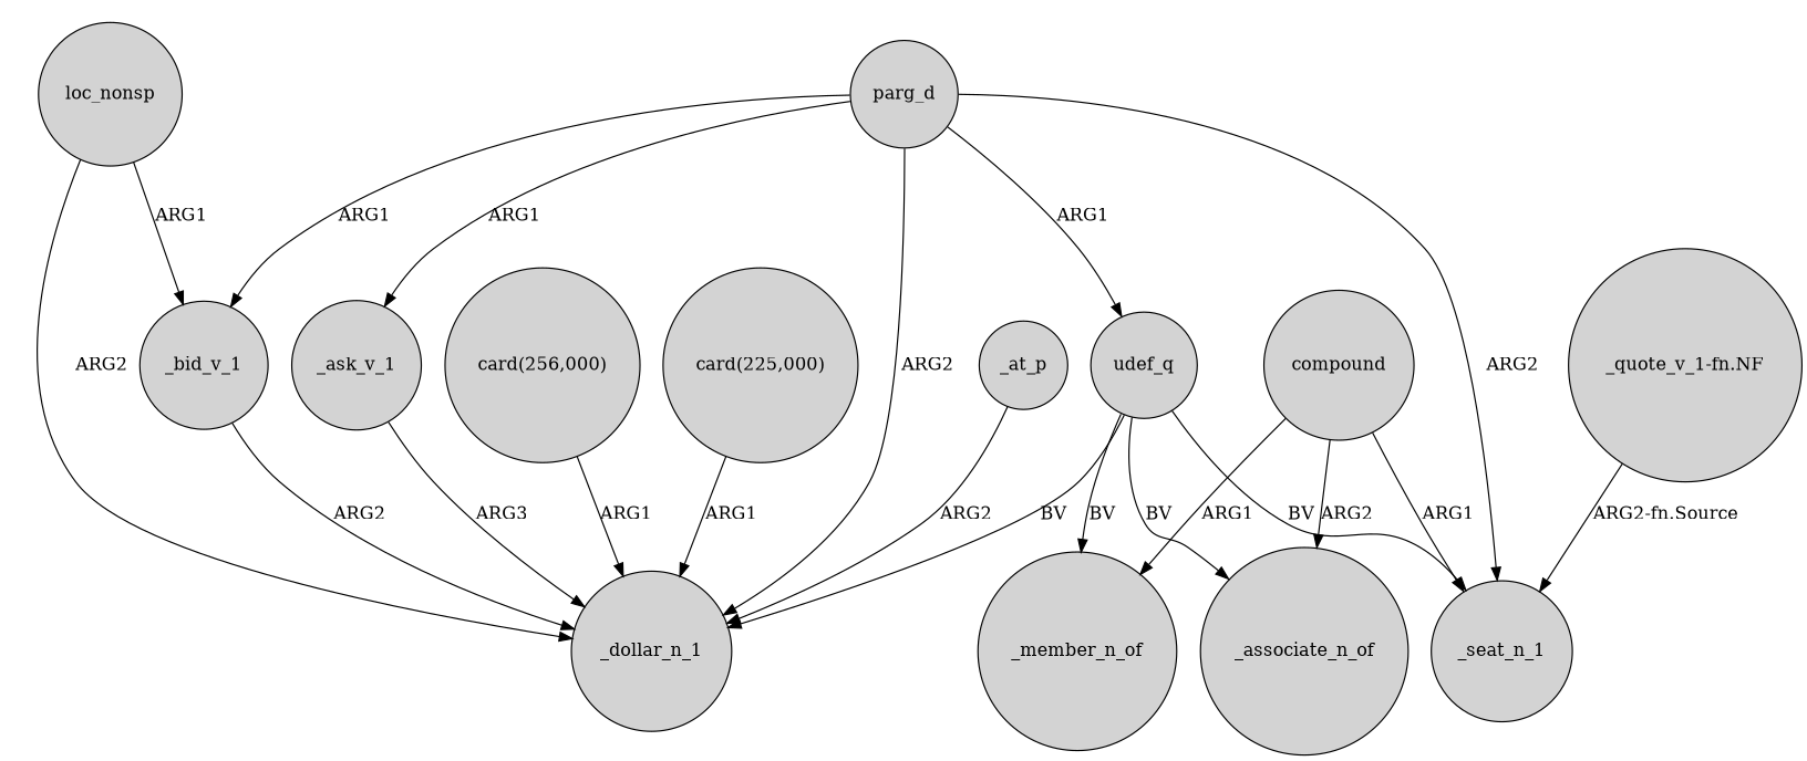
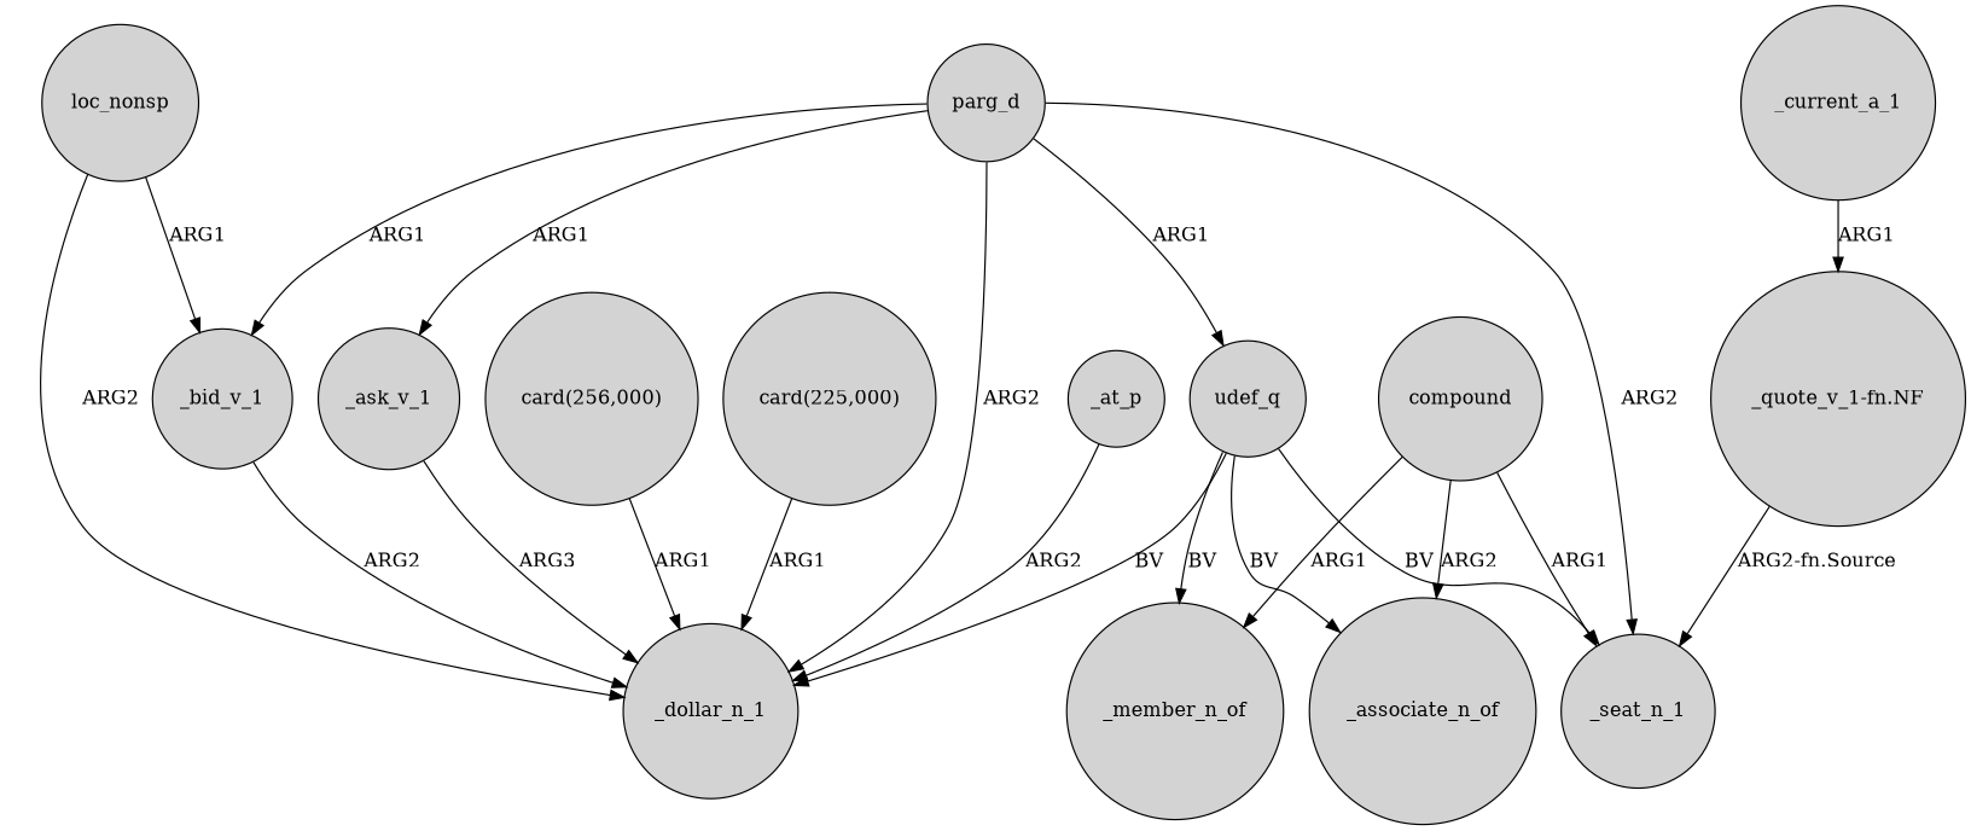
  digraph {
    node [shape=circle style=filled]
    _at_p
    _dollar_n_1
    "_quote_v_1-fn.NF"
    _seat_n_1
    parg_d
    _bid_v_1
    _ask_v_1
    udef_q
    loc_nonsp
    compound
    _associate_n_of
    _member_n_of
    "card(256,000)"
+   _current_a_1
    "card(225,000)"
    _at_p -> _dollar_n_1 [label=ARG2]
    "_quote_v_1-fn.NF" -> _seat_n_1 [label="ARG2-fn.Source"]
    parg_d -> _dollar_n_1 [label=ARG2]
    parg_d -> _seat_n_1 [label=ARG2]
    parg_d -> _bid_v_1 [label=ARG1]
    parg_d -> _ask_v_1 [label=ARG1]
    parg_d -> udef_q [label=ARG1]
    _bid_v_1 -> _dollar_n_1 [label=ARG2]
    _ask_v_1 -> _dollar_n_1 [label=ARG3]
    udef_q -> _dollar_n_1 [label=BV]
    udef_q -> _seat_n_1 [label=BV]
    udef_q -> _associate_n_of [label=BV]
    udef_q -> _member_n_of [label=BV]
    loc_nonsp -> _dollar_n_1 [label=ARG2]
    loc_nonsp -> _bid_v_1 [label=ARG1]
    compound -> _seat_n_1 [label=ARG1]
    compound -> _associate_n_of [label=ARG2]
    compound -> _member_n_of [label=ARG1]
    "card(256,000)" -> _dollar_n_1 [label=ARG1]
+   _current_a_1 -> "_quote_v_1-fn.NF" [label=ARG1]
    "card(225,000)" -> _dollar_n_1 [label=ARG1]
  }
